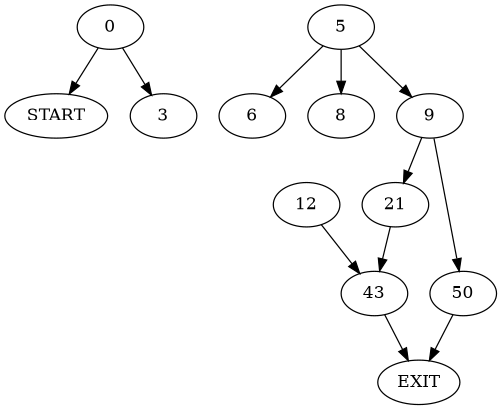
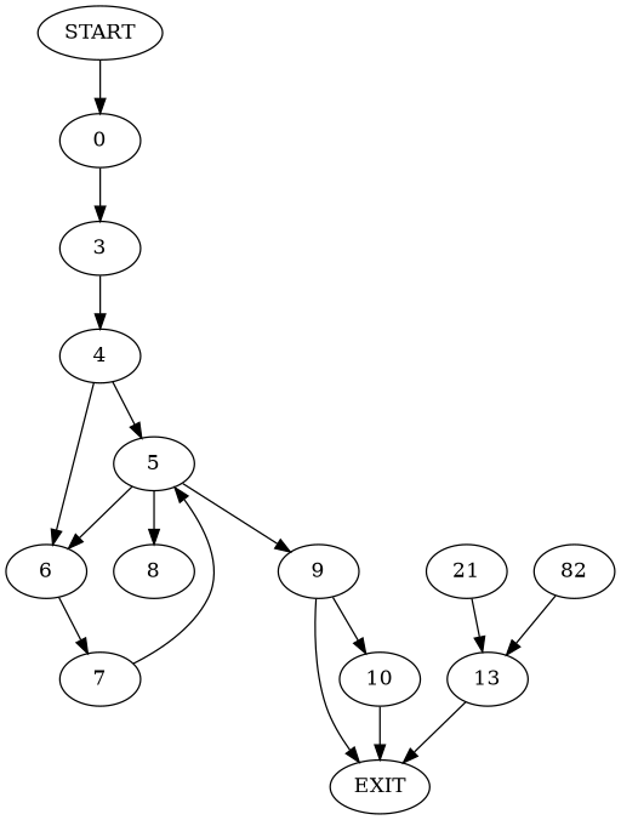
  digraph {
    n1 [label=START]
    n2 [label=0]
    3
    n4 [label=EXIT]
+   4
    5
    6
    8
    9
-   10 [label=50]
+   7
+   10
    n12 [label=21]
-   12
-   13 [label=43]
-   n2 -> n1
+   12 [label=82]
+   13
+   n1 -> n2
    n2 -> 3
+   3 -> 4
+   4 -> 5
+   4 -> 6
    5 -> 6
    5 -> 8
    5 -> 9
+   6 -> 7
    9 -> 10
-   9 -> n12
+   9 -> n4
+   7 -> 5
    10 -> n4
    n12 -> 13
    12 -> 13
    13 -> n4
  }
